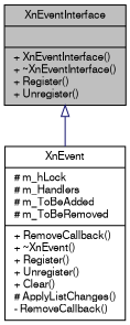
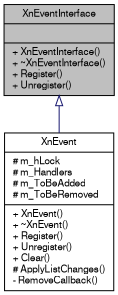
  digraph {
    node [color=black fontname=FreeSans fontsize=10 shape=record style=filled]
    n1 [fillcolor=grey75 fontcolor=black height=0.2 label="{XnEventInterface\n||+ XnEventInterface()\l+ ~XnEventInterface()\l+ Register()\l+ Unregister()\l}" width=0.4]
-   n2 [fillcolor=white height=0.2 label="{XnEvent\n|# m_hLock\l# m_Handlers\l# m_ToBeAdded\l# m_ToBeRemoved\l|+ RemoveCallback()\l+ ~XnEvent()\l+ Register()\l+ Unregister()\l+ Clear()\l# ApplyListChanges()\l- RemoveCallback()\l}" width=0.4]
+   n2 [fillcolor=white height=0.2 label="{XnEvent\n|# m_hLock\l# m_Handlers\l# m_ToBeAdded\l# m_ToBeRemoved\l|+ XnEvent()\l+ ~XnEvent()\l+ Register()\l+ Unregister()\l+ Clear()\l# ApplyListChanges()\l- RemoveCallback()\l}" width=0.4]
    n1 -> n2 [arrowtail=empty color=midnightblue dir=back fontname=FreeSans fontsize=10 labelfontname=FreeSans labelfontsize=10 style=solid]
  }
